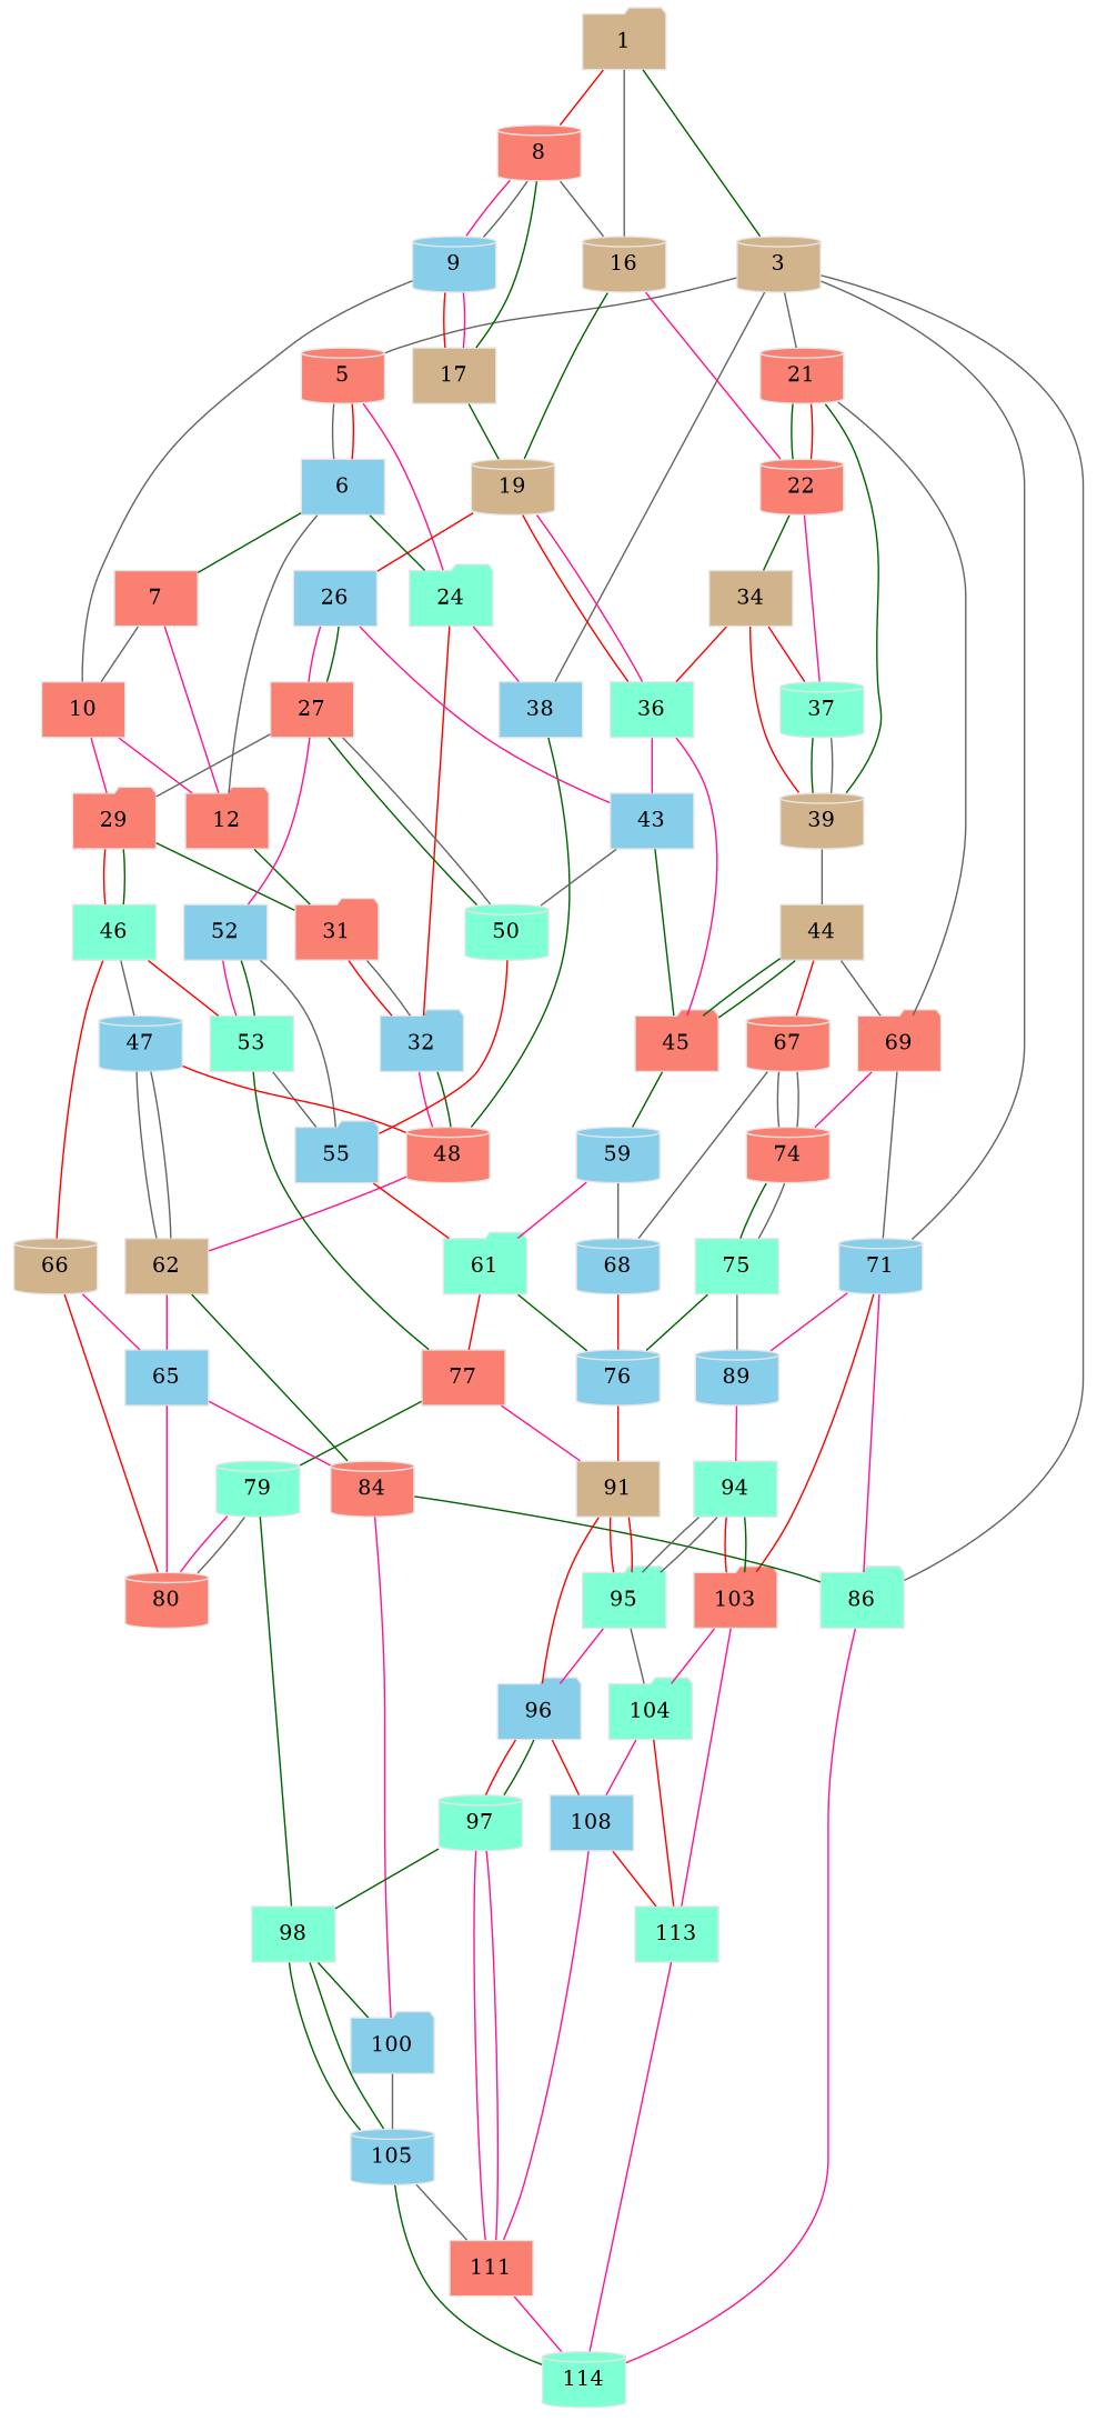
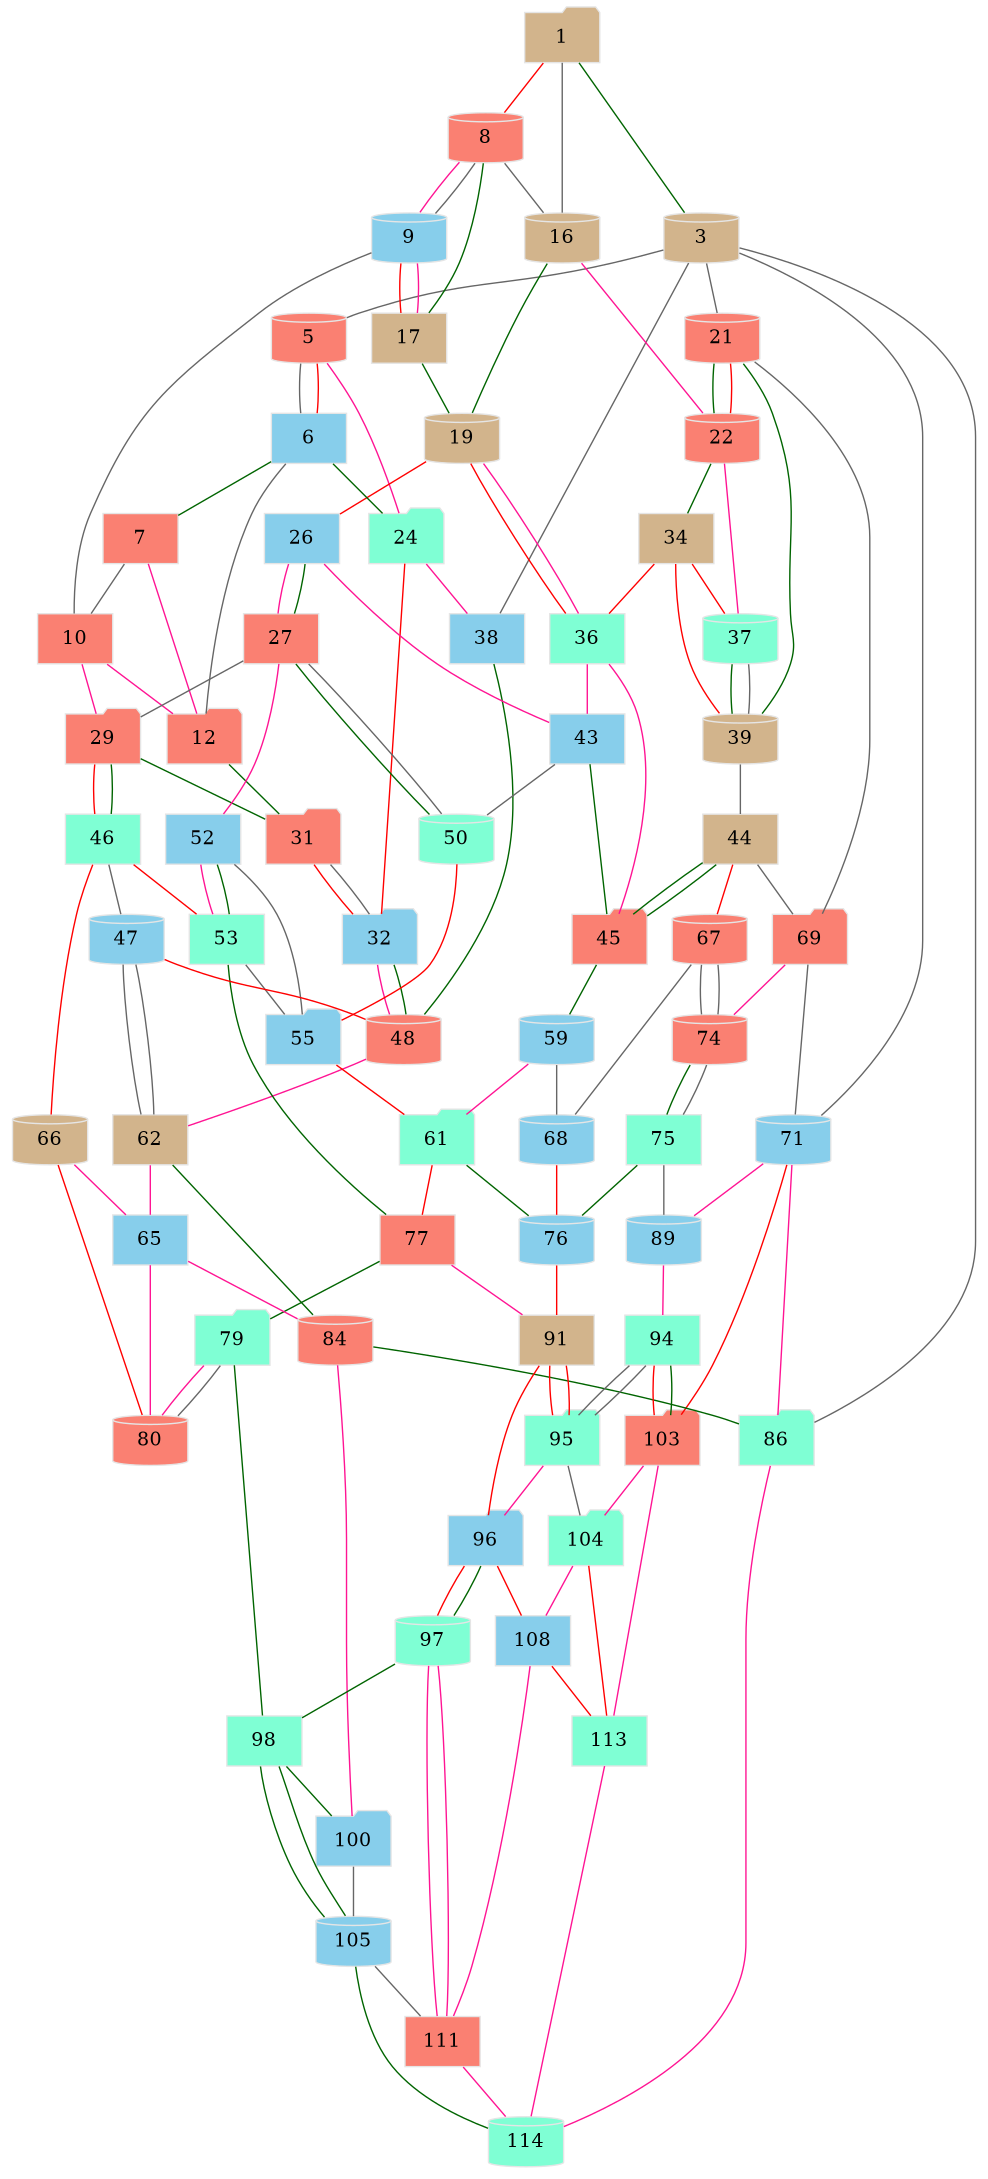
  graph {
    node [color=gray90 fillcolor=salmon shape=cylinder style=filled]
    edge [color=deeppink]
    1 [fillcolor=tan shape=folder super="+2"]
    3 [fillcolor=tan super="+4"]
    8 [super="+15"]
    16 [fillcolor=tan super="+18"]
    5
    21 [super="+40"]
    38 [fillcolor=skyblue shape=box]
    71 [fillcolor=skyblue super="+72"]
    86 [fillcolor=aquamarine shape=folder]
    9 [fillcolor=skyblue]
    17 [fillcolor=tan shape=box]
    19 [fillcolor=tan super="+20"]
    22 [super="+23"]
    6 [fillcolor=skyblue shape=box super="+14"]
    24 [fillcolor=aquamarine shape=folder super="+33"]
    39 [fillcolor=tan super="+41"]
    69 [shape=folder super="+70"]
    48 [super="+56"]
    89 [fillcolor=skyblue super="+93"]
    103 [shape=folder super="+109"]
    114 [fillcolor=aquamarine super="+116"]
    7 [shape=box super="+11"]
    12 [shape=folder super="+13"]
    32 [fillcolor=skyblue shape=folder]
    10 [shape=box super="+25"]
    31 [shape=folder]
    29 [shape=folder super="+30"]
    46 [fillcolor=aquamarine shape=box super="+54"]
    26 [fillcolor=skyblue shape=box]
    36 [fillcolor=aquamarine shape=box super="+42"]
    34 [fillcolor=tan shape=box super="+35"]
    37 [fillcolor=aquamarine]
    27 [shape=box super="+28"]
    43 [fillcolor=skyblue shape=box super="+49"]
    45 [shape=folder super="+51"]
    44 [fillcolor=tan shape=box super="+66"]
    74
    50 [fillcolor=aquamarine]
    52 [fillcolor=skyblue shape=box]
    55 [fillcolor=skyblue shape=folder super="+57"]
    53 [fillcolor=aquamarine shape=box super="+58"]
    47 [fillcolor=skyblue]
    n43 [fillcolor=tan label=66 super="+81"]
    62 [fillcolor=tan shape=box super="+63"]
    59 [fillcolor=skyblue super="+60"]
    67
    68 [fillcolor=skyblue super="+73"]
    61 [fillcolor=aquamarine shape=folder super="+83"]
    77 [shape=box super="+78"]
    65 [fillcolor=skyblue shape=box super="+87"]
    80 [super="+88"]
    84 [super="+85"]
    91 [fillcolor=tan shape=box super="+92"]
-   79 [fillcolor=aquamarine]
+   79 [fillcolor=aquamarine shape=folder]
    76 [fillcolor=skyblue super="+82"]
    100 [fillcolor=skyblue shape=folder]
    75 [fillcolor=aquamarine shape=box super="+90"]
    94 [fillcolor=aquamarine shape=box]
    104 [fillcolor=aquamarine shape=folder super="+107"]
    113 [fillcolor=aquamarine shape=box super="+115"]
    95 [fillcolor=aquamarine shape=folder super="+101"]
    96 [fillcolor=skyblue shape=folder super="+102"]
    98 [fillcolor=aquamarine shape=box super="+99"]
    105 [fillcolor=skyblue super="+106"]
    97 [fillcolor=aquamarine]
    108 [fillcolor=skyblue shape=box super="+110"]
    111 [shape=box super="+112"]
    1 -- 3 [color=darkgreen]
    1 -- 8 [color=red]
    1 -- 16 [color=gray40]
    3 -- 5 [color=gray40]
    3 -- 21 [color=gray40]
    3 -- 38 [color=gray40]
    3 -- 71 [color=gray40]
    3 -- 86 [color=gray40]
    8 -- 16 [color=gray40]
    8 -- 9
    8 -- 9 [color=gray40]
    8 -- 17 [color=darkgreen]
    16 -- 19 [color=darkgreen]
    16 -- 22
    5 -- 6 [color=gray40]
    5 -- 6 [color=red]
    5 -- 24
    21 -- 22 [color=darkgreen]
    21 -- 22 [color=red]
    21 -- 39 [color=darkgreen]
    21 -- 69 [color=gray40]
    38 -- 48 [color=darkgreen]
    71 -- 86
    71 -- 89
    71 -- 103 [color=red]
    86 -- 114
    9 -- 17 [color=red]
    9 -- 17
    9 -- 10 [color=gray40]
    17 -- 19 [color=darkgreen]
    19 -- 26 [color=red]
    19 -- 36 [color=red]
    19 -- 36
    22 -- 34 [color=darkgreen]
    22 -- 37
    6 -- 24 [color=darkgreen]
    6 -- 7 [color=darkgreen]
    6 -- 12 [color=gray40]
    24 -- 38
    24 -- 32 [color=red]
    39 -- 44 [color=gray40]
    69 -- 71 [color=gray40]
    69 -- 74
    48 -- 62
    89 -- 94
    103 -- 104
    103 -- 113
    7 -- 12
    7 -- 10 [color=gray40]
    12 -- 31 [color=darkgreen]
    32 -- 48
    32 -- 48 [color=darkgreen]
    10 -- 12
    10 -- 29
    31 -- 32 [color=red]
    31 -- 32 [color=gray40]
    29 -- 31 [color=darkgreen]
    29 -- 46 [color=red]
    29 -- 46 [color=darkgreen]
    46 -- 53 [color=red]
    46 -- 47 [color=gray40]
    46 -- n43 [color=red]
    26 -- 27
    26 -- 27 [color=darkgreen]
    26 -- 43
    36 -- 43
    36 -- 45
    34 -- 39 [color=red]
    34 -- 36 [color=red]
    34 -- 37 [color=red]
    37 -- 39 [color=darkgreen]
    37 -- 39 [color=gray40]
    27 -- 29 [color=gray40]
    27 -- 50 [color=darkgreen]
    27 -- 50 [color=gray40]
    27 -- 52
    43 -- 45 [color=darkgreen]
    43 -- 50 [color=gray40]
    45 -- 59 [color=darkgreen]
    44 -- 69 [color=gray40]
    44 -- 45 [color=darkgreen]
    44 -- 45 [color=darkgreen]
    44 -- 67 [color=red]
    74 -- 75 [color=darkgreen]
    74 -- 75 [color=gray40]
    50 -- 55 [color=red]
    52 -- 55 [color=gray40]
    52 -- 53
    52 -- 53 [color=darkgreen]
    55 -- 61 [color=red]
    53 -- 55 [color=gray40]
    53 -- 77 [color=darkgreen]
    47 -- 48 [color=red]
    47 -- 62 [color=gray40]
    47 -- 62 [color=gray40]
    n43 -- 65
    n43 -- 80 [color=red weight=2]
    62 -- 65
    62 -- 84 [color=darkgreen]
    59 -- 68 [color=gray40 weight=2]
    59 -- 61
    67 -- 74 [color=gray40]
    67 -- 74 [color=gray40]
    67 -- 68 [color=gray40]
    68 -- 76 [color=red]
    61 -- 77 [color=red]
    61 -- 76 [color=darkgreen]
    77 -- 91
    77 -- 79 [color=darkgreen]
    65 -- 80
    65 -- 84
    84 -- 86 [color=darkgreen]
    84 -- 100
    91 -- 95 [color=red]
    91 -- 95 [color=red]
    91 -- 96 [color=red]
    79 -- 80
    79 -- 80 [color=gray40]
    79 -- 98 [color=darkgreen]
    76 -- 91 [color=red]
    100 -- 105 [color=gray40]
    75 -- 89 [color=gray40 weight=2]
    75 -- 76 [color=darkgreen]
    94 -- 103 [color=red]
    94 -- 103 [color=darkgreen]
    94 -- 95 [color=gray40]
    94 -- 95 [color=gray40]
    104 -- 113 [color=red]
    104 -- 108
    113 -- 114
    95 -- 104 [color=gray40]
    95 -- 96
    96 -- 97 [color=red]
    96 -- 97 [color=darkgreen]
    96 -- 108 [color=red]
    98 -- 100 [color=darkgreen]
    98 -- 105 [color=darkgreen]
    98 -- 105 [color=darkgreen]
    105 -- 114 [color=darkgreen]
    105 -- 111 [color=gray40]
    97 -- 98 [color=darkgreen]
    97 -- 111
    97 -- 111
    108 -- 113 [color=red]
    108 -- 111
    111 -- 114
  }
